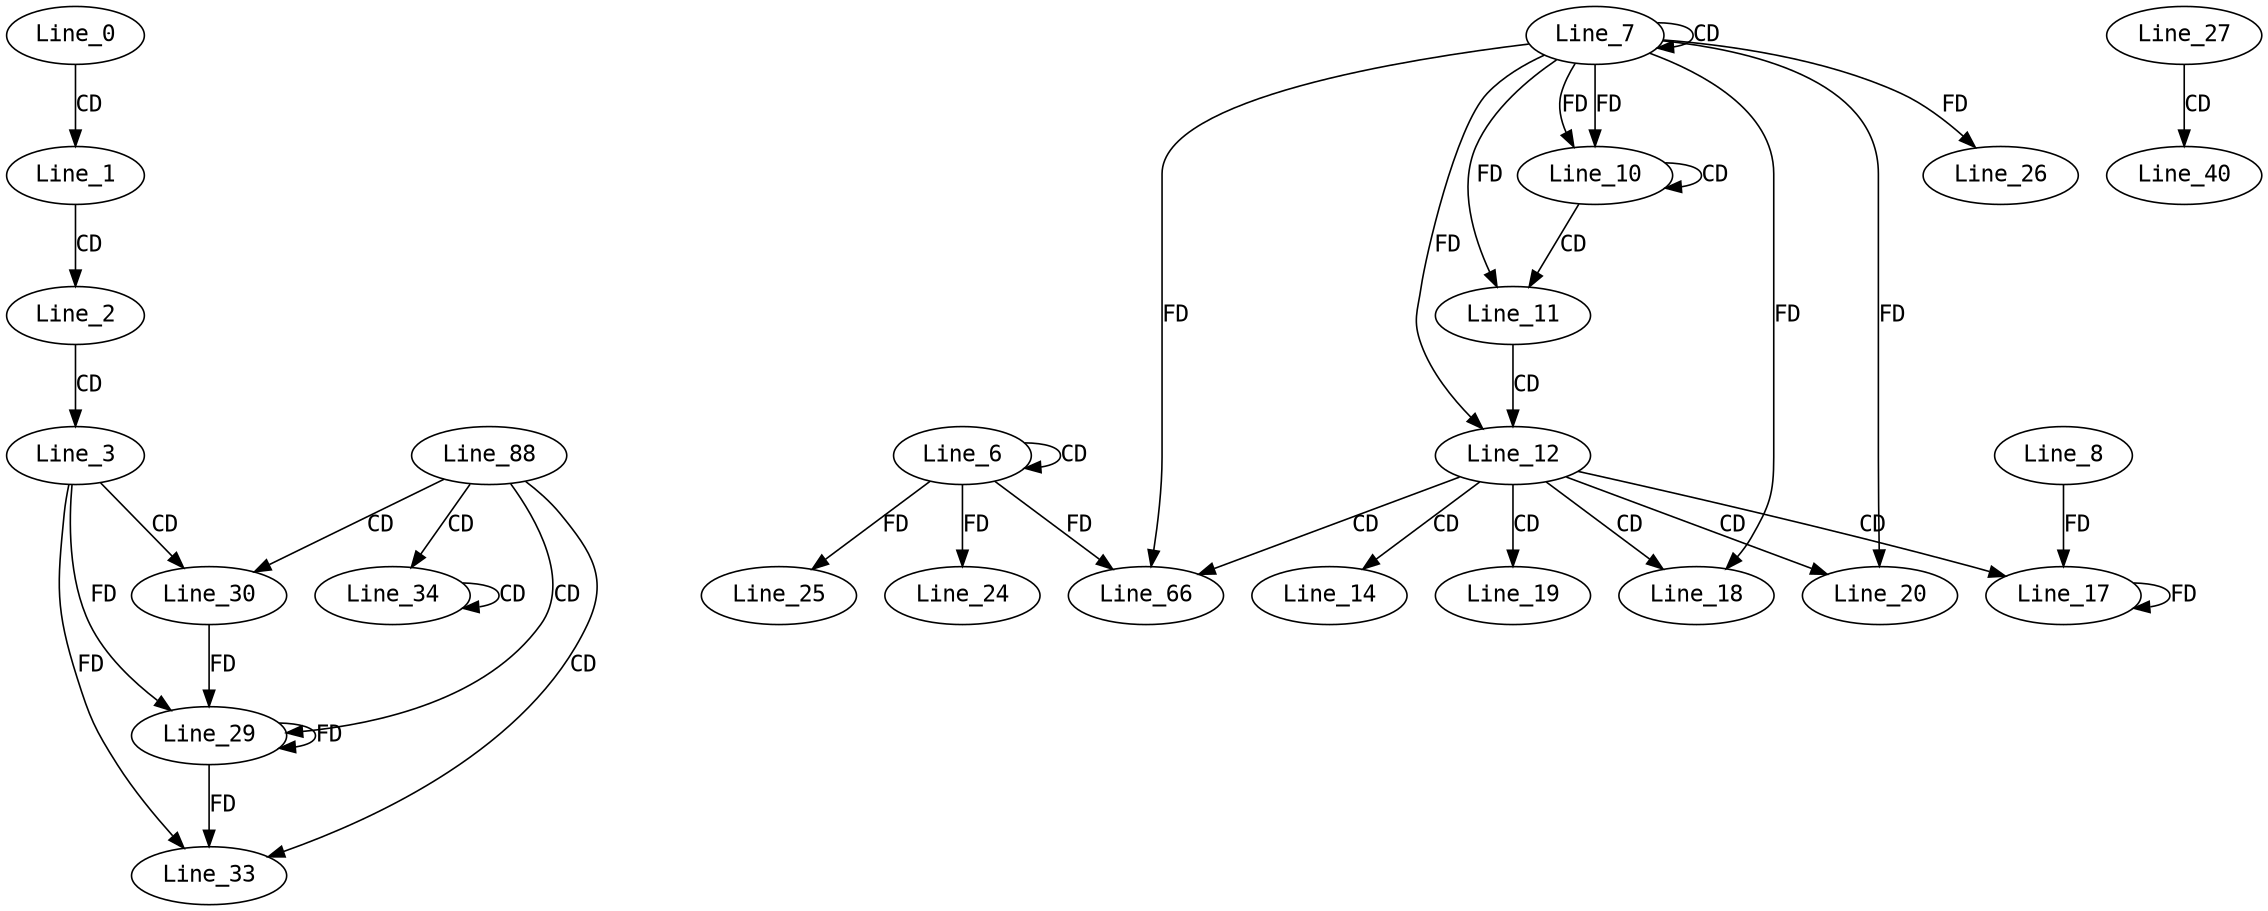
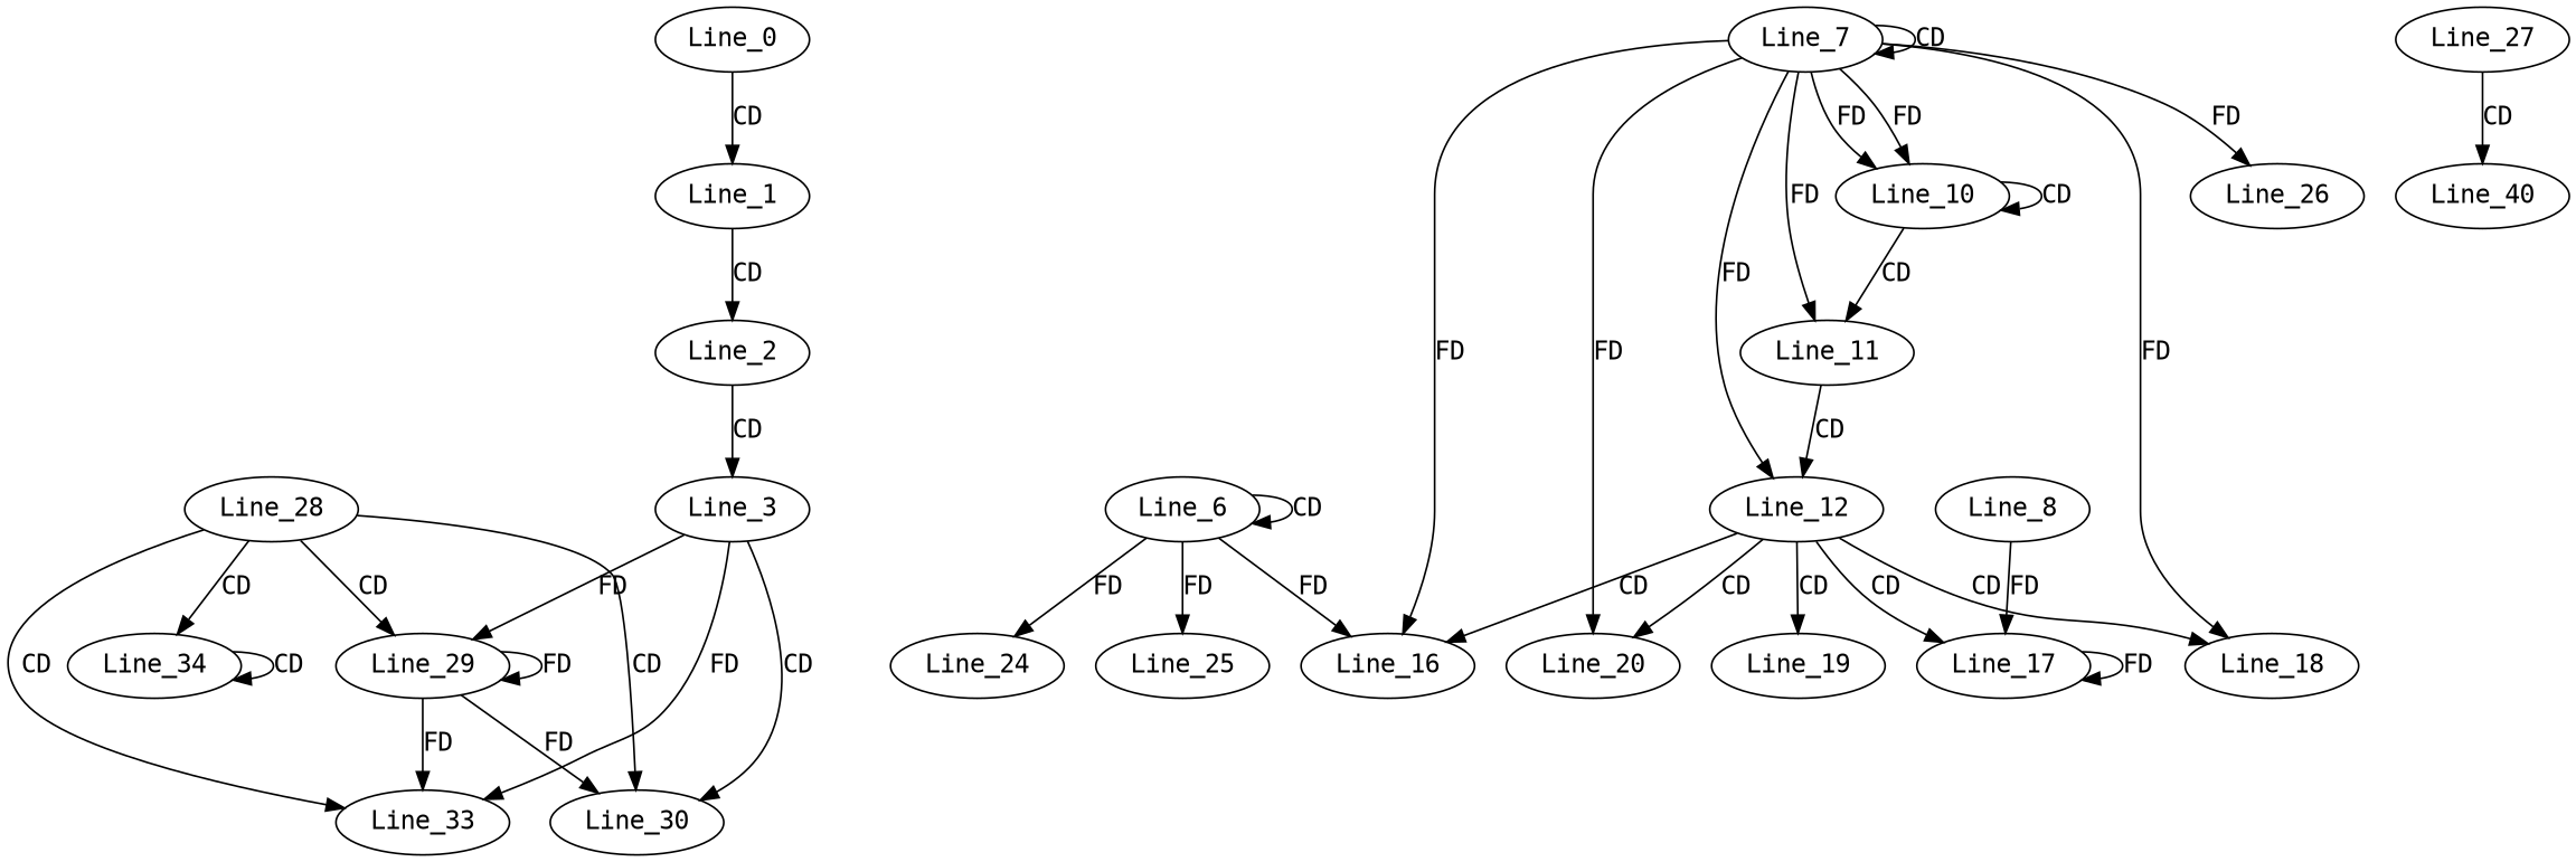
  digraph {
    fontname="DejaVu Sans Mono"
    node [fontname="DejaVu Sans Mono"]
    edge [fontname="DejaVu Sans Mono"]
    Line_0
    Line_1
    Line_2
    Line_3
    Line_29
    Line_30
    Line_33
    Line_6
-   Line_16 [label=Line_66]
+   Line_16
    Line_24
    Line_25
    Line_7
    Line_10
    Line_11
    Line_12
    Line_18
    Line_20
    Line_26
-   Line_14
    Line_17
    Line_19
    Line_8
    Line_27
    Line_40
-   Line_28 [label=Line_88]
+   Line_28
    Line_34
    Line_0 -> Line_1 [label=CD]
    Line_1 -> Line_2 [label=CD]
    Line_2 -> Line_3 [label=CD]
    Line_3 -> Line_29 [label=FD]
    Line_3 -> Line_30 [label=CD]
    Line_3 -> Line_33 [label=FD]
    Line_29 -> Line_29 [label=FD]
-   Line_30 -> Line_29 [label=FD]
+   Line_29 -> Line_30 [label=FD]
    Line_29 -> Line_33 [label=FD]
    Line_6 -> Line_6 [label=CD]
    Line_6 -> Line_16 [label=FD]
    Line_6 -> Line_24 [label=FD]
    Line_6 -> Line_25 [label=FD]
    Line_7 -> Line_16 [label=FD]
    Line_7 -> Line_7 [label=CD]
    Line_7 -> Line_10 [label=FD]
    Line_7 -> Line_10 [label=FD]
    Line_7 -> Line_11 [label=FD]
    Line_7 -> Line_12 [label=FD]
    Line_7 -> Line_18 [label=FD]
    Line_7 -> Line_20 [label=FD]
    Line_7 -> Line_26 [label=FD]
    Line_10 -> Line_10 [label=CD]
    Line_10 -> Line_11 [label=CD]
    Line_11 -> Line_12 [label=CD]
    Line_12 -> Line_16 [label=CD]
    Line_12 -> Line_18 [label=CD]
    Line_12 -> Line_20 [label=CD]
-   Line_12 -> Line_14 [label=CD]
    Line_12 -> Line_17 [label=CD]
    Line_12 -> Line_19 [label=CD]
    Line_17 -> Line_17 [label=FD]
    Line_8 -> Line_17 [label=FD]
    Line_27 -> Line_40 [label=CD]
    Line_28 -> Line_29 [label=CD]
    Line_28 -> Line_30 [label=CD]
    Line_28 -> Line_33 [label=CD]
    Line_28 -> Line_34 [label=CD]
    Line_34 -> Line_34 [label=CD]
  }
